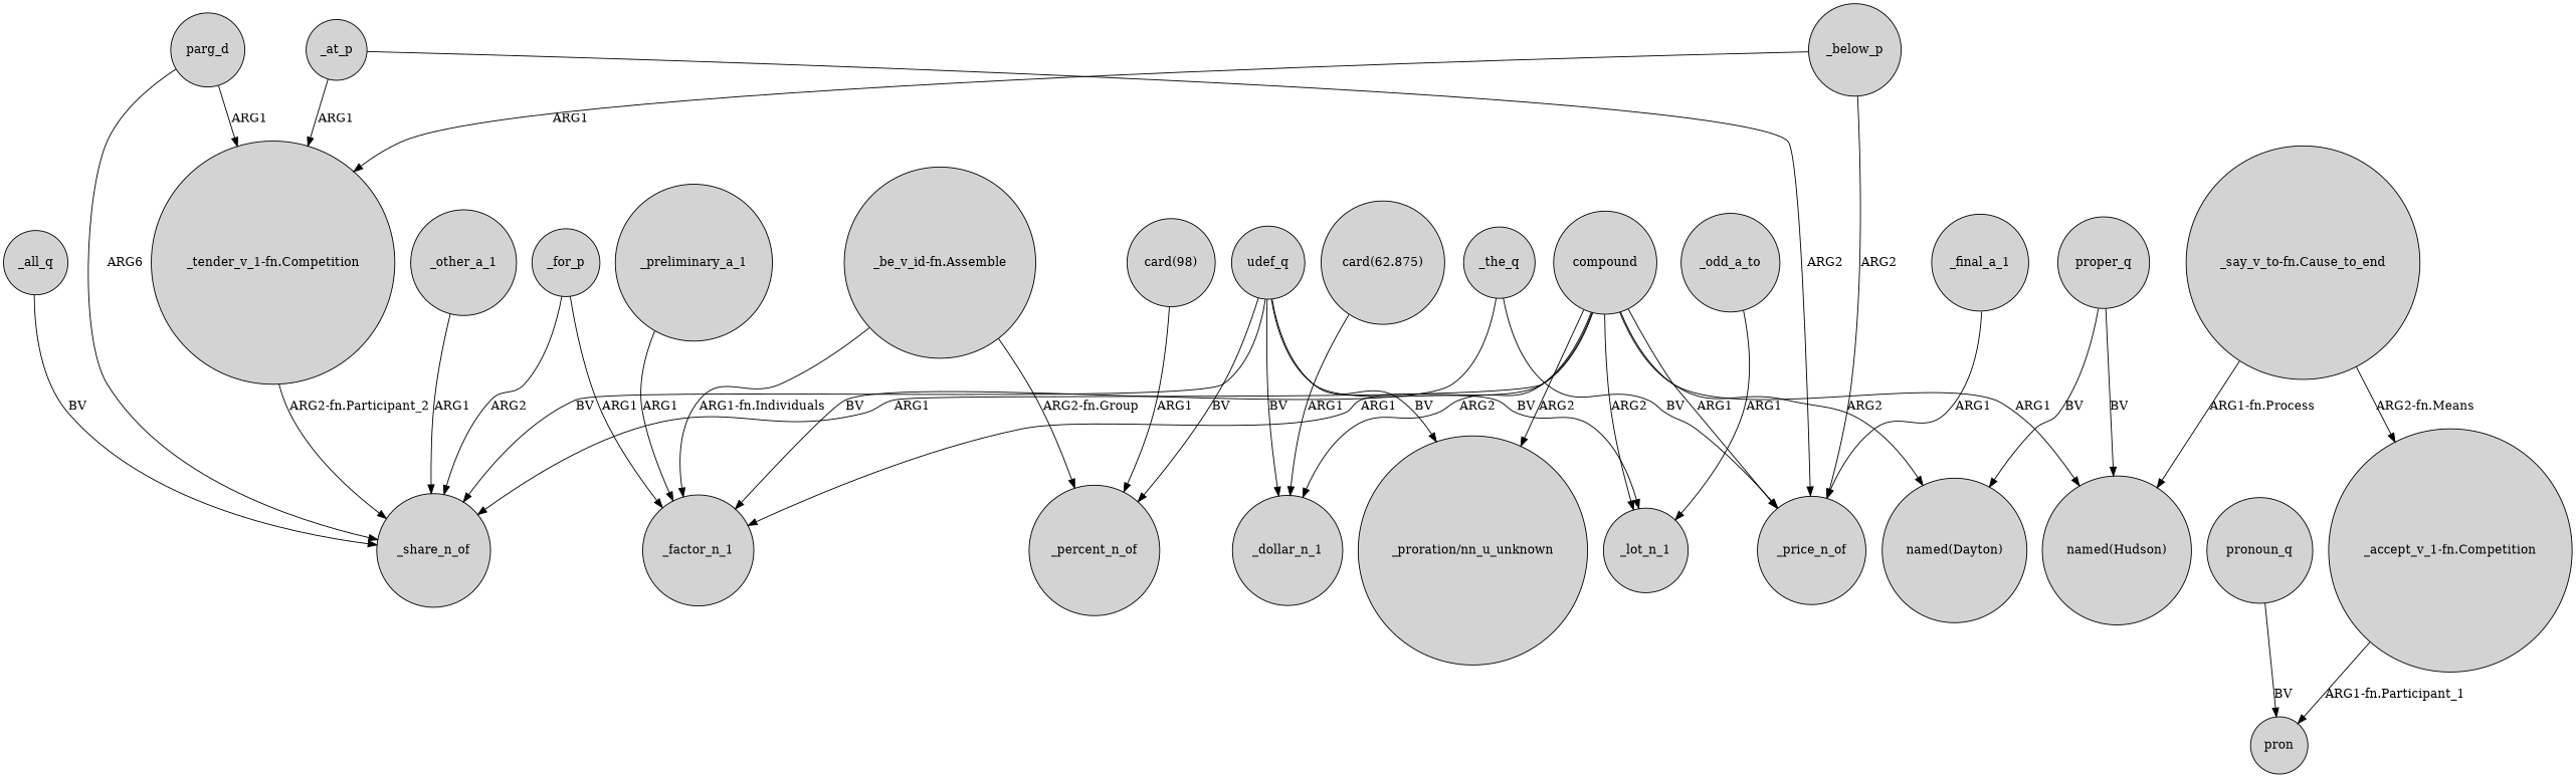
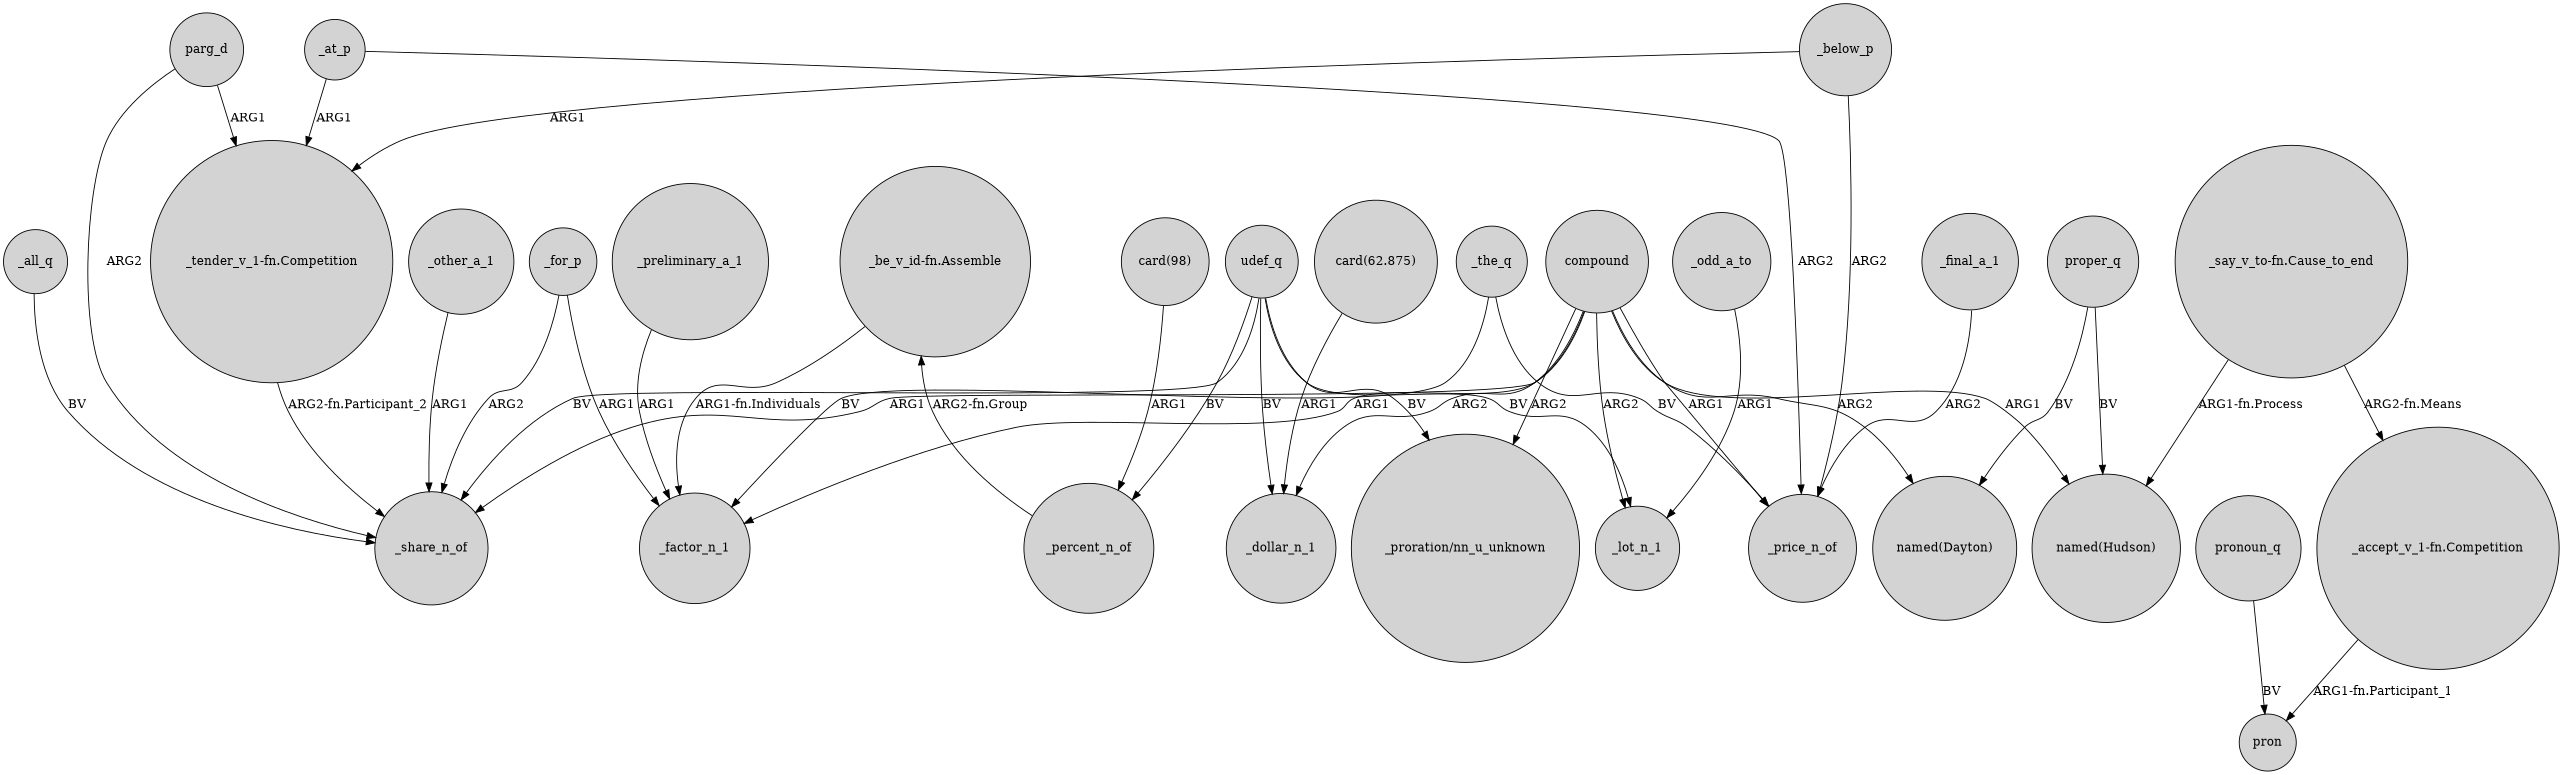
  digraph {
    node [shape=circle style=filled]
    "card(62.875)"
    _dollar_n_1
    _other_a_1
    _share_n_of
    _for_p
    _factor_n_1
    "_say_v_to-fn.Cause_to_end"
    "named(Hudson)"
    "_accept_v_1-fn.Competition"
    pron
    "card(98)"
    _percent_n_of
    compound
    "_proration/nn_u_unknown"
    _lot_n_1
    _price_n_of
    "named(Dayton)"
    udef_q
    _below_p
    "_tender_v_1-fn.Competition"
    _odd_a_to
    _all_q
    parg_d
    proper_q
    "_be_v_id-fn.Assemble"
    pronoun_q
    _at_p
    _preliminary_a_1
    _the_q
    _final_a_1
    "card(62.875)" -> _dollar_n_1 [label=ARG1]
    _other_a_1 -> _share_n_of [label=ARG1]
    _for_p -> _share_n_of [label=ARG2]
    _for_p -> _factor_n_1 [label=ARG1]
    "_say_v_to-fn.Cause_to_end" -> "named(Hudson)" [label="ARG1-fn.Process"]
    "_say_v_to-fn.Cause_to_end" -> "_accept_v_1-fn.Competition" [label="ARG2-fn.Means"]
    "_accept_v_1-fn.Competition" -> pron [label="ARG1-fn.Participant_1"]
    "card(98)" -> _percent_n_of [label=ARG1]
    compound -> _dollar_n_1 [label=ARG2]
    compound -> _share_n_of [label=ARG1]
    compound -> _factor_n_1 [label=ARG1]
    compound -> "named(Hudson)" [label=ARG1]
    compound -> "_proration/nn_u_unknown" [label=ARG2]
    compound -> _lot_n_1 [label=ARG2]
    compound -> _price_n_of [label=ARG1]
    compound -> "named(Dayton)" [label=ARG2]
    udef_q -> _dollar_n_1 [label=BV]
    udef_q -> _share_n_of [label=BV]
    udef_q -> _percent_n_of [label=BV]
    udef_q -> "_proration/nn_u_unknown" [label=BV]
    udef_q -> _lot_n_1 [label=BV]
    _below_p -> _price_n_of [label=ARG2]
    _below_p -> "_tender_v_1-fn.Competition" [label=ARG1]
    "_tender_v_1-fn.Competition" -> _share_n_of [label="ARG2-fn.Participant_2"]
    _odd_a_to -> _lot_n_1 [label=ARG1]
    _all_q -> _share_n_of [label=BV]
-   parg_d -> _share_n_of [label=ARG6]
+   parg_d -> _share_n_of [label=ARG2]
    parg_d -> "_tender_v_1-fn.Competition" [label=ARG1]
    proper_q -> "named(Hudson)" [label=BV]
    proper_q -> "named(Dayton)" [label=BV]
    "_be_v_id-fn.Assemble" -> _factor_n_1 [label="ARG1-fn.Individuals"]
-   "_be_v_id-fn.Assemble" -> _percent_n_of [label="ARG2-fn.Group"]
+   _percent_n_of -> "_be_v_id-fn.Assemble" [label="ARG2-fn.Group"]
    pronoun_q -> pron [label=BV]
    _at_p -> _price_n_of [label=ARG2]
    _at_p -> "_tender_v_1-fn.Competition" [label=ARG1]
    _preliminary_a_1 -> _factor_n_1 [label=ARG1]
    _the_q -> _factor_n_1 [label=BV]
    _the_q -> _price_n_of [label=BV]
-   _final_a_1 -> _price_n_of [label=ARG1]
+   _final_a_1 -> _price_n_of [label=ARG2]
  }
